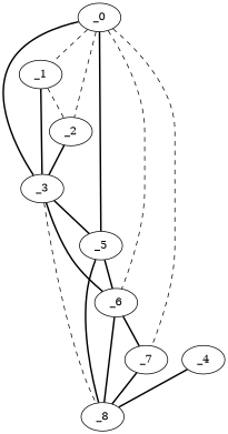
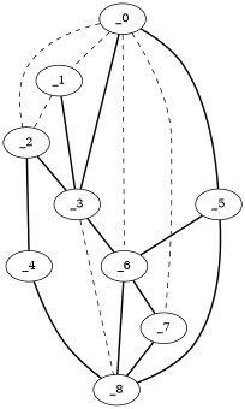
  graph {
    node [x=93]
    edge [style=bold valence=2]
    _0 [x=49 y=37]
    _1 [x=66 y=23]
    _2 [x=74 y=10]
    _3 [x=83 y=38]
    _5 [y=81]
    _6 [y=102]
    _7 [x=95 y=111]
    _4 [y=47]
    _8 [x=98 y=65]
    _0 -- _1 [style=dashed]
    _0 -- _2 [style=dashed valence=1]
    _0 -- _3
    _0 -- _5 [valence=1]
    _0 -- _6 [style=dashed]
    _0 -- _7 [style=dashed valence=1]
    _1 -- _2 [style=dashed valence=1]
    _1 -- _3
    _2 -- _3
-   _3 -- _5
+   _2 -- _4 [valence=1]
    _3 -- _6
    _3 -- _8 [style=dashed]
    _5 -- _6
    _5 -- _8 [valence=1]
    _6 -- _7
    _6 -- _8
    _7 -- _8 [valence=1]
    _4 -- _8 [valence=1]
  }
